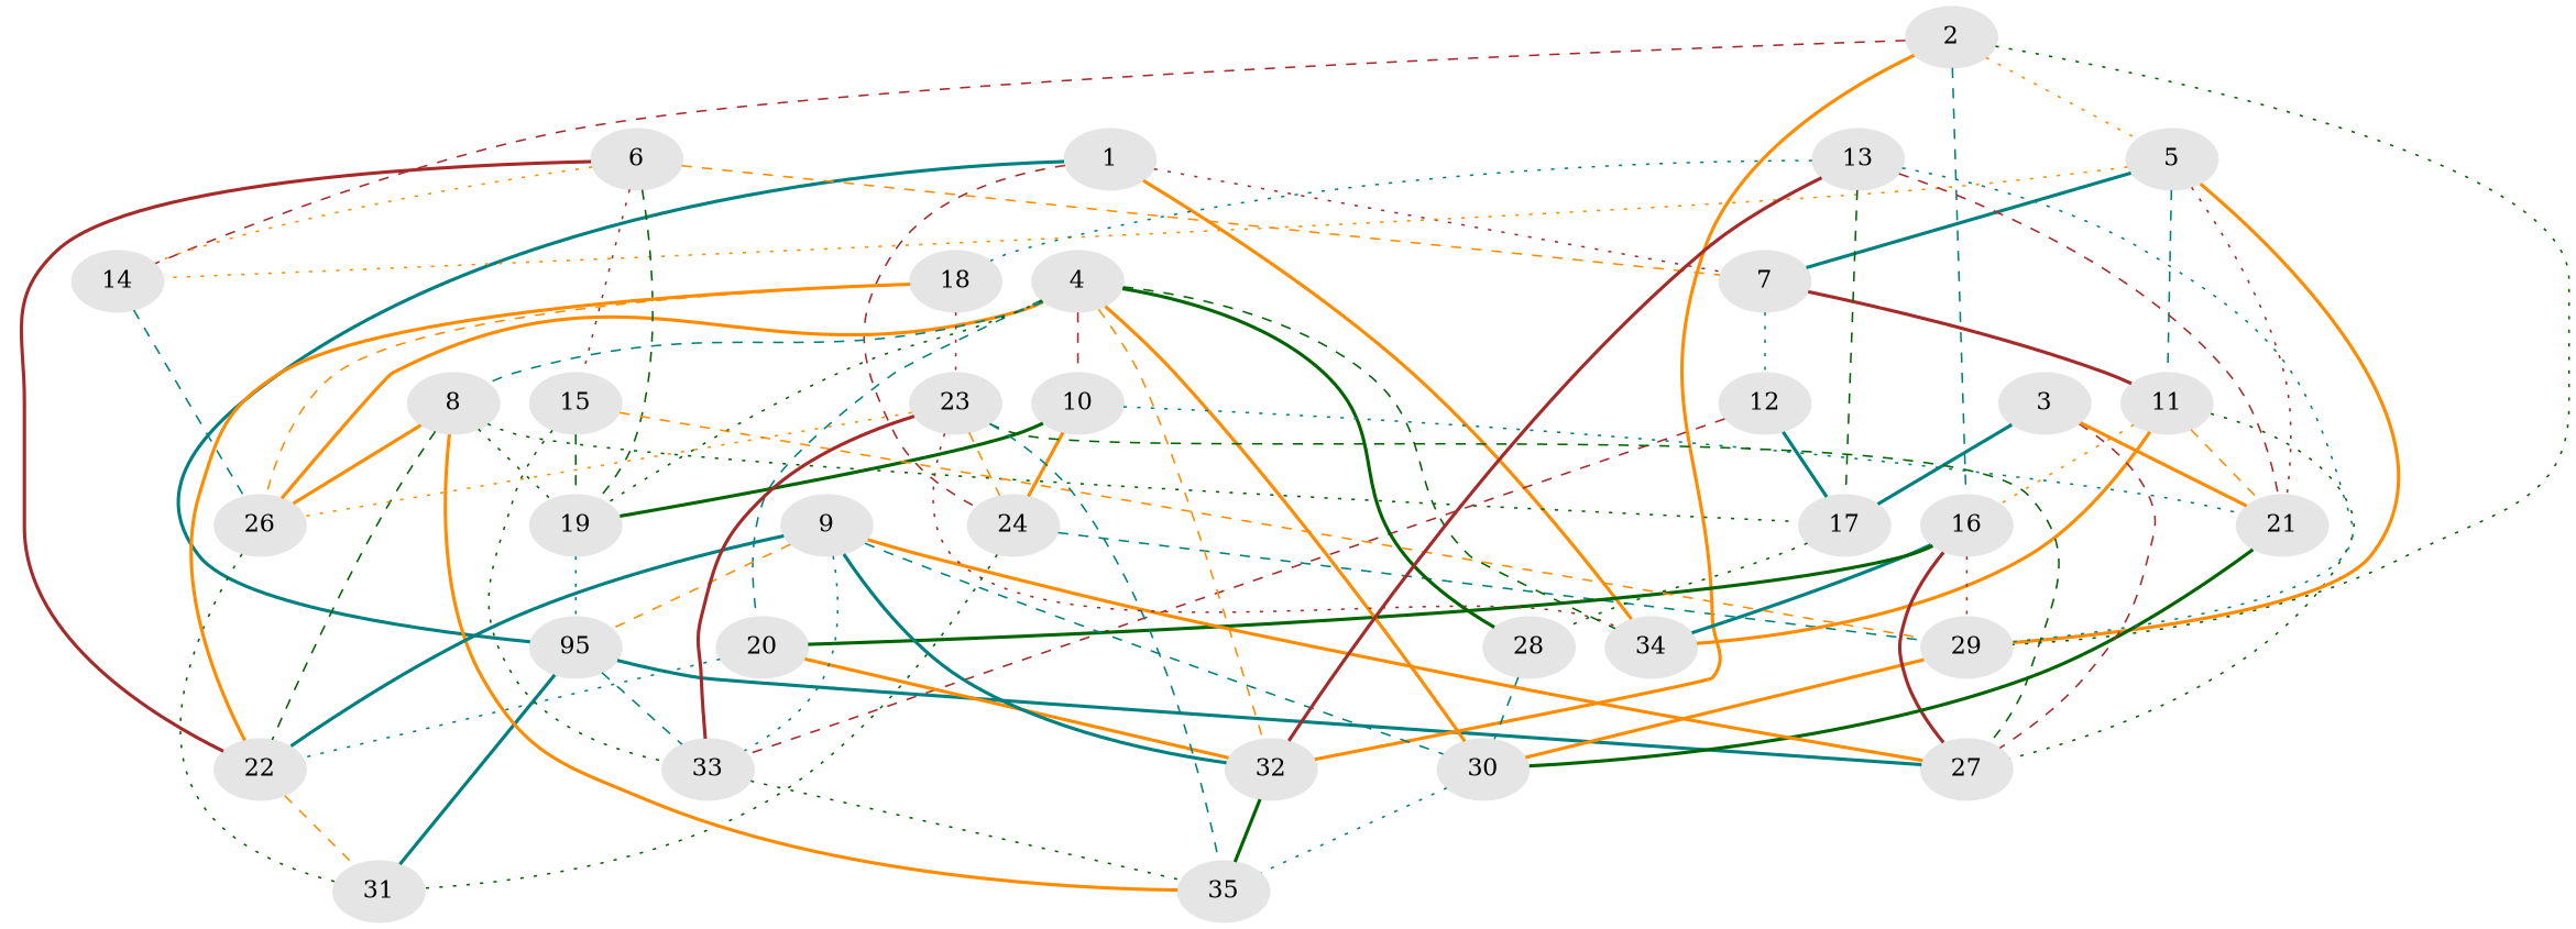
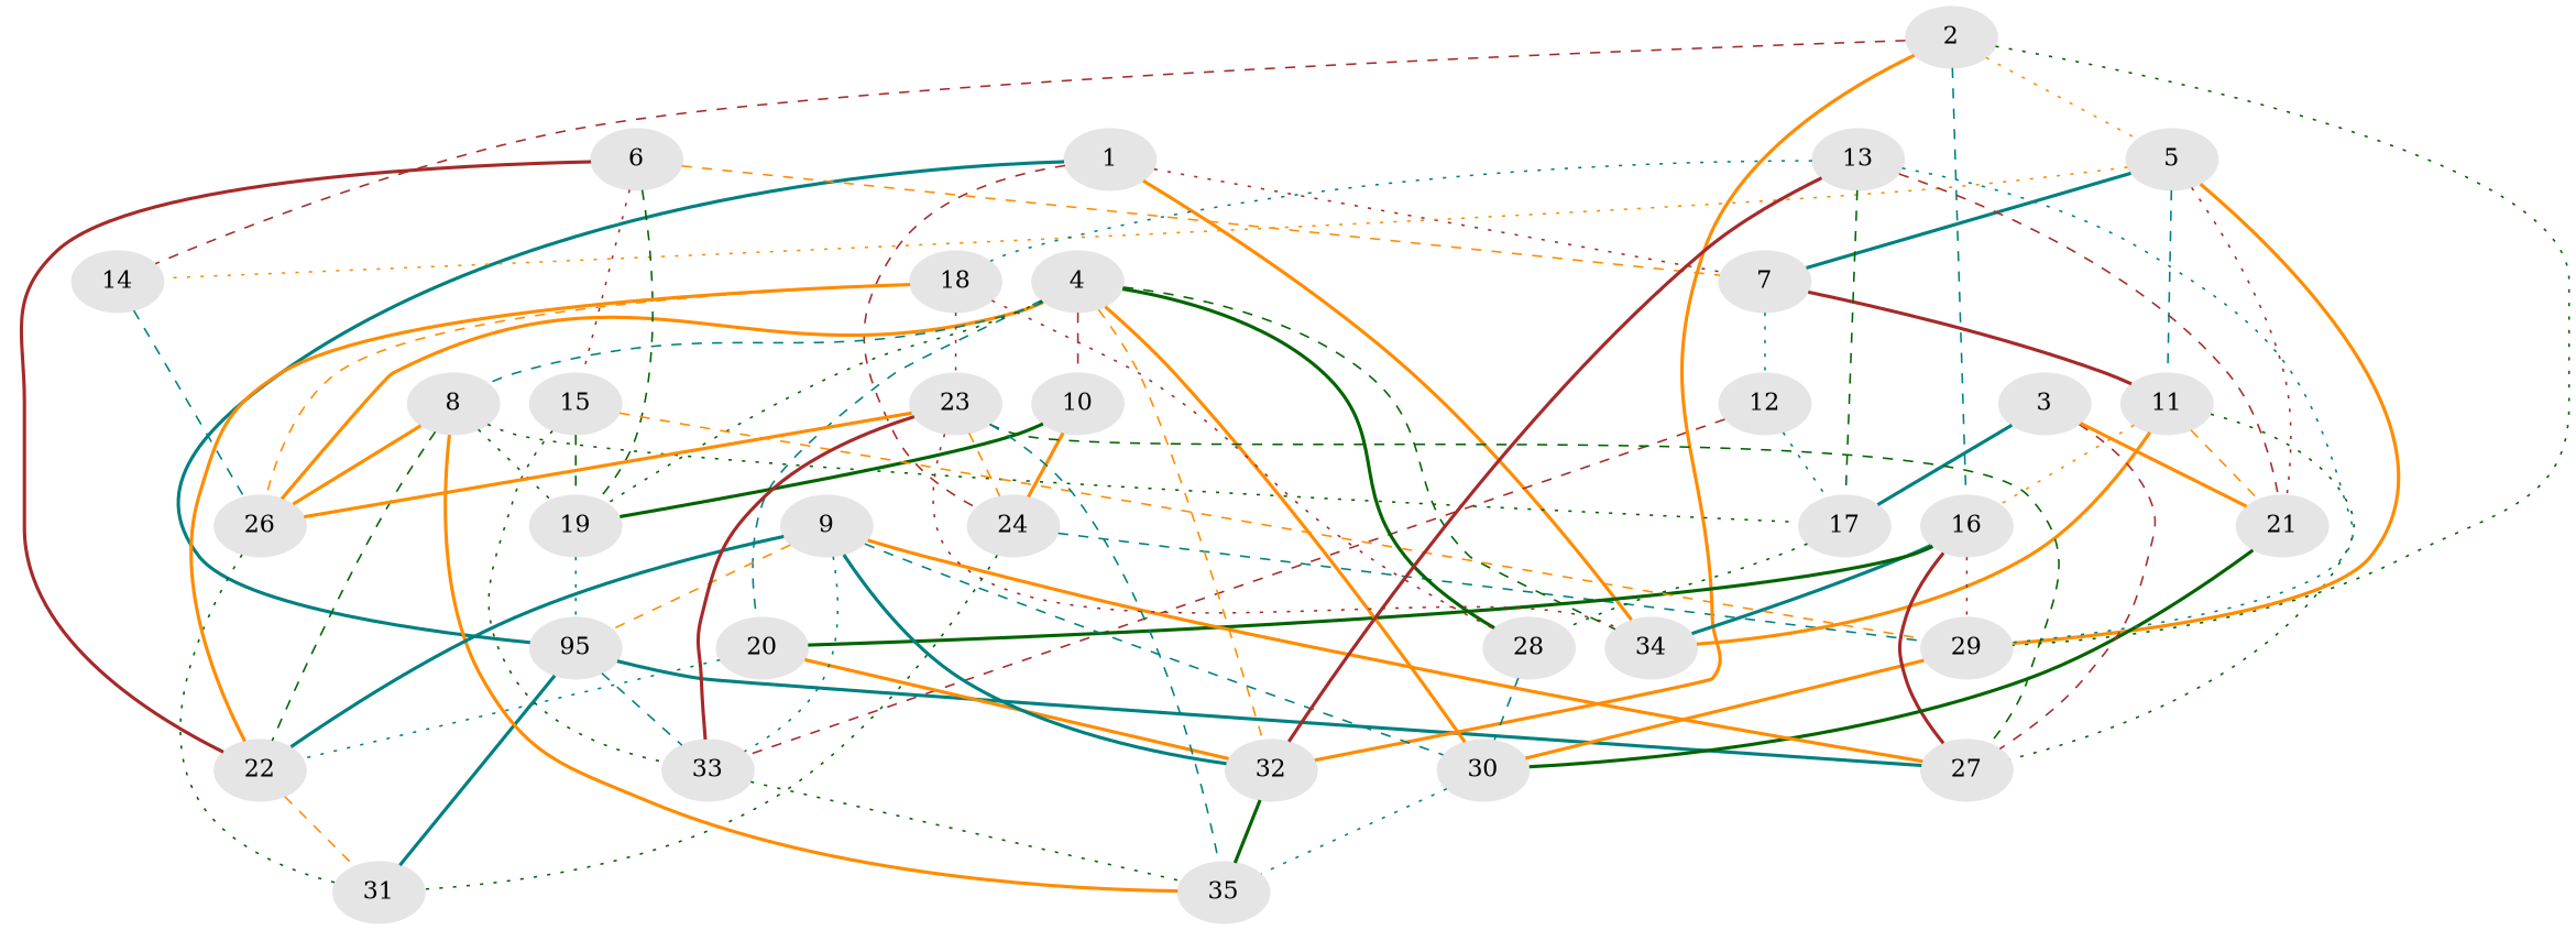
  graph {
    node [color=gray90 style=filled]
    edge [color=teal style=bold weight=1.0]
    1
    7
    24
    n4 [label=95]
    34
    11
    12
    29
    31
    27
    33
    2
    5
    14
    16
    32
    21
    26
    20
    22
    30
    35
    3
    17
    28
    4
    8
    10
    19
    6
    15
    9
    13
    18
    23
    1 -- 7 [color=brown style=dotted]
    1 -- 24 [color=brown style=dashed]
    1 -- n4
    1 -- 34 [color=darkorange]
    7 -- 11 [color=brown]
    7 -- 12 [style=dotted]
    24 -- 29 [style=dashed]
    24 -- 31 [color=darkgreen style=dotted]
    n4 -- 31
    n4 -- 27
    n4 -- 33 [style=dashed]
    11 -- 34 [color=darkorange]
    11 -- 27 [color=darkgreen style=dotted]
    11 -- 16 [color=darkorange style=dotted]
    11 -- 21 [color=darkorange style=dashed]
    12 -- 33 [color=brown style=dashed]
-   12 -- 17
+   12 -- 17 [style=dotted]
    29 -- 30 [color=darkorange weight=2.0]
    33 -- 35 [color=darkgreen style=dotted]
    2 -- 29 [color=darkgreen style=dotted]
    2 -- 5 [color=darkorange style=dotted]
    2 -- 14 [color=brown style=dashed]
    2 -- 16 [style=dashed]
    2 -- 32 [color=darkorange]
    5 -- 7
    5 -- 11 [style=dashed]
    5 -- 29 [color=darkorange]
    5 -- 14 [color=darkorange style=dotted]
    5 -- 21 [color=brown style=dotted]
    14 -- 26 [style=dashed]
    16 -- 34
    16 -- 29 [color=brown style=dotted]
    16 -- 27 [color=brown]
    16 -- 20 [color=darkgreen]
    32 -- 35 [color=darkgreen]
    21 -- 30 [color=darkgreen]
    26 -- 31 [color=darkgreen style=dotted]
    20 -- 32 [color=darkorange]
    20 -- 22 [style=dotted]
    22 -- 31 [color=darkorange style=dashed]
    30 -- 35 [style=dotted weight=2.0]
    3 -- 27 [color=brown style=dashed]
    3 -- 21 [color=darkorange]
    3 -- 17
    17 -- 28 [color=darkgreen style=dotted weight=2.0]
    28 -- 30 [style=dashed]
    4 -- 34 [color=darkgreen style=dashed]
    4 -- 32 [color=darkorange style=dashed]
    4 -- 26 [color=darkorange]
    4 -- 20 [style=dashed]
    4 -- 30 [color=darkorange]
    4 -- 28 [color=darkgreen]
    4 -- 8 [style=dashed]
    4 -- 10 [color=brown style=dashed]
    4 -- 19 [color=darkgreen style=dotted]
    8 -- 26 [color=darkorange]
    8 -- 22 [color=darkgreen style=dashed]
    8 -- 35 [color=darkorange]
    8 -- 17 [color=darkgreen style=dotted]
    8 -- 19 [color=darkgreen style=dotted]
    10 -- 24 [color=darkorange]
-   10 -- 21 [style=dotted]
    10 -- 19 [color=darkgreen]
    19 -- n4 [style=dotted]
    6 -- 7 [color=darkorange style=dashed weight=2.0]
-   6 -- 14 [color=darkorange style=dotted]
    6 -- 22 [color=brown]
    6 -- 19 [color=darkgreen style=dashed]
    6 -- 15 [color=brown style=dotted]
    15 -- 29 [color=darkorange style=dashed]
    15 -- 33 [color=darkgreen style=dotted]
    15 -- 19 [color=darkgreen style=dashed]
    9 -- n4 [color=darkorange style=dashed]
    9 -- 27 [color=darkorange]
    9 -- 33 [style=dotted]
    9 -- 32
    9 -- 22
    9 -- 30 [style=dashed]
    13 -- 29 [style=dotted weight=2.0]
    13 -- 32 [color=brown]
    13 -- 21 [color=brown style=dashed]
    13 -- 17 [color=darkgreen style=dashed]
    13 -- 18 [style=dotted]
    18 -- 26 [color=darkorange style=dashed]
    18 -- 22 [color=darkorange]
+   18 -- 28 [color=brown style=dotted weight=2.0]
    18 -- 23 [color=brown style=dotted]
    23 -- 24 [color=darkorange style=dashed]
    23 -- 34 [color=brown style=dotted]
    23 -- 27 [color=darkgreen style=dashed]
    23 -- 33 [color=brown]
-   23 -- 26 [color=darkorange style=dotted]
+   23 -- 26 [color=darkorange]
    23 -- 35 [style=dashed]
  }
